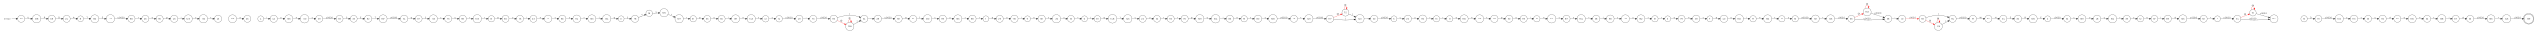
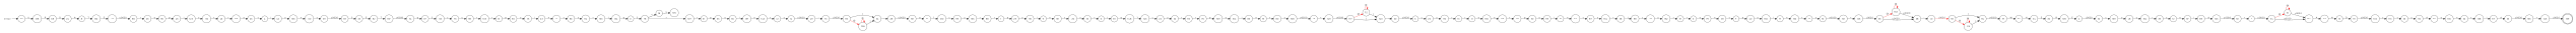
  digraph {
    fontname=Montserrat
    rankdir=LR
    node [fontname=Montserrat shape=circle]
    edge [fontname=Montserrat]
    0
    78
    18
    105
    1
    29
    116
    9
    2
    32
    159
    48
    3
    79
    131
    7
    4
    42
    136
    100
    5
    20
    110
    13
    6
    81
    148
    145
    40
    150
    17
    8
    132
    142
    86
    151
    120
    35
    10
    124
+   141
    15
    11
    34
    12
    57
    89
    125
    61
    165
    147
    14
    49
    73
    115
    111
    102
    113
    16
    101
    126
    56
    152
    21
    107
    51
    19
    80
    108
    47
    22
    52
    95
    70
    23
    44
    83
    114
    24
    25
    26
    96
    46
    123
    27
    135
    62
    158
    28
    161
    74
    130
    30
    106
    31
    66
    36
    164
    33
    82
    157
    84
    37
    163
    76
    98
    38
    39
    41
    69
    133
    45
    127
    160
    149
    117
    75
    140
    64
    128
    50
    93
    94
    129
    97
    55
    65
    137
    109
    53
    112
    54
    143
    153
    68
    92
    58
    118
    122
    162
    59
    60
    121
    67
    63
    156
    146
    139 [shape=doublecircle]
    104
    85
    71
    144
    87
    154
    72
    119
    155
    103
    77
    138
    initial [shape=plaintext]
    134
    88
    90
    99
    91
    0 -> 78 [label=2]
    78 -> 18 [label=c]
    18 -> 105 [label=u]
-   105 -> 107 [label=r]
+   78 -> 107 [label=r]
    1 -> 29 [label=p]
    29 -> 116 [label=o]
    116 -> 9 [label=i]
    9 -> 151 [label=n]
    2 -> 32 [label="\u0020"]
    32 -> 159 [label=c]
    159 -> 48 [label=o]
    48 -> 164 [label=u]
    3 -> 79 [label=e]
    79 -> 131 [label=n]
    131 -> 7 [label=t]
    7 -> 40 [label=p]
    4 -> 42 [label=i]
    42 -> 136 [label=o]
    136 -> 100 [label=n]
    100 -> 69 [label=s]
    5 -> 20 [label=c]
    20 -> 110 [label=u]
    110 -> 13 [label=r]
    13 -> 61 [label=r]
    6 -> 81 [label="("]
    81 -> 148 [label=q]
    148 -> 145 [label=1]
    145 -> 22 [label=c]
    40 -> 150 [label=o]
    150 -> 17 [label=i]
    17 -> 152 [label=n]
    8 -> 132 [label=T]
    132 -> 142 [label=E]
    142 -> 86 [label="\u0020"]
    86 -> 26 [label=r]
    151 -> 120 [label=t]
    120 -> 35 [label=s]
    35 -> 6 [label="="]
    10 -> 10 [color=red label="@"]
    10 -> 124 [label="\u0020"]
+   124 -> 141 [label=A]
+   141 -> 15 [label=N]
    15 -> 111 [label=D]
    11 -> 34 [label="\u0020"]
    34 -> 10 [color=red label="@"]
    34 -> 124 [label="\u0020"]
    12 -> 57 [label=e]
    57 -> 89 [label=i]
    89 -> 125 [label=d]
    125 -> 92 [label="\u0020"]
    61 -> 165 [label=e]
    165 -> 147 [label=n]
    147 -> 121 [label=t]
    14 -> 49 [label="\u0020"]
    49 -> 73 [label="-"]
    73 -> 115 [label="\u0020"]
    115 -> 64 [label=")"]
    115 -> 128 [color=red label="@"]
    111 -> 102 [label="\u0020"]
    102 -> 113 [label=s]
    113 -> 53 [label=t]
    16 -> 101 [label="\u0020"]
    101 -> 126 [label="+"]
    126 -> 56 [label="\u0020"]
    56 -> 153 [color=red label="@"]
    56 -> 68 [label="\u0020"]
    152 -> 21 [label=t]
    21 -> 16 [label=s]
    107 -> 51 [label=r]
    51 -> 55 [label=p]
    19 -> 80 [label=t]
    80 -> 108 [label=s]
    108 -> 47 [label="\u0020"]
    47 -> 149 [label="+"]
    22 -> 52 [label=u]
    52 -> 95 [label=r]
    95 -> 70 [label=r]
    70 -> 109 [label=p]
    23 -> 44 [label=n]
    44 -> 83 [label=t]
    83 -> 114 [label=s]
    114 -> 133 [label="="]
    24 -> 8 [label=A]
+   25 -> 4 [label=t]
    26 -> 96 [label=e]
    96 -> 46 [label=g]
    46 -> 123 [label=i]
    123 -> 160 [label=s]
    27 -> 135 [label=e]
    135 -> 62 [label=n]
    62 -> 158 [label=t]
    158 -> 67 [label=i]
    28 -> 161 [label="\u0020"]
    161 -> 74 [label=q]
    74 -> 130 [label=1]
    130 -> 119 [label=c]
    30 -> 106 [label=R]
    106 -> 2 [label=E]
    31 -> 66 [label=p]
    66 -> 36 [label=o]
    36 -> 23 [label=i]
    164 -> 39 [label=r]
    33 -> 82 [label=E]
    82 -> 157 [label=T]
    157 -> 84 [label="\u0020"]
    84 -> 37 [label=q]
    37 -> 163 [label=2]
    163 -> 76 [label=c]
    76 -> 98 [label=u]
    98 -> 103 [label=r]
    38 -> 24 [label=D]
    39 -> 12 [label=s]
    41 -> 14 [label=s]
    69 -> 59 [label="\u0020"]
    133 -> 134 [label="("]
+   45 -> 127 [label=r]
    127 -> 25 [label=a]
    160 -> 45 [label=t]
    149 -> 117 [label="\u0020"]
    117 -> 75 [color=red label="@"]
    117 -> 140 [label=")"]
    75 -> 75 [color=red label="@"]
    75 -> 140 [label=")"]
    140 -> 60 [label=","]
    64 -> 28 [label=","]
    128 -> 64 [label=")"]
    128 -> 128 [color=red label="@"]
    50 -> 93 [color=red label="\u0020"]
    93 -> 94 [label=")"]
    93 -> 129 [color=red label="@"]
    94 -> 97 [label="\u0020"]
    129 -> 94 [label=")"]
    129 -> 129 [color=red label="@"]
    97 -> 72 [label=W]
    55 -> 65 [label=o]
    65 -> 137 [label=i]
    137 -> 143 [label=n]
    109 -> 104 [label=o]
    53 -> 112 [label=u]
    112 -> 27 [label=d]
    54 -> 30 [label=E]
    143 -> 41 [label=t]
    153 -> 153 [color=red label="@"]
    153 -> 68 [label="\u0020"]
    68 -> 50 [label="-"]
    92 -> 11 [label="="]
    58 -> 118 [label="("]
    118 -> 122 [label=c]
    122 -> 162 [label=u]
    162 -> 91 [label=r]
    59 -> 33 [label=S]
    60 -> 5 [label="\u0020"]
    121 -> 90 [label=p]
    67 -> 63 [label=d]
    63 -> 156 [label="\u0020"]
    156 -> 146 [label="="]
    146 -> 139 [label="\u0020"]
    104 -> 85 [label=i]
    85 -> 19 [label=n]
    71 -> 144 [label=n]
    144 -> 87 [label=t]
    87 -> 154 [label=s]
    154 -> 58 [label="="]
    72 -> 54 [label=H]
    119 -> 155 [label=u]
    155 -> 88 [label=r]
    103 -> 31 [label=r]
    77 -> 138 [label=U]
    138 -> 38 [label=P]
    initial -> 77
    134 -> 0 [label=q]
    88 -> 1 [label=r]
    90 -> 99 [label=o]
    99 -> 71 [label=i]
    91 -> 3 [label=r]
  }
